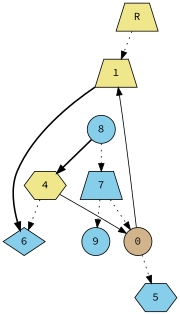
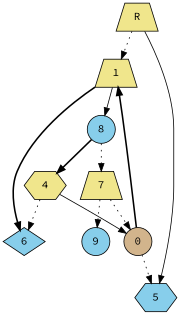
  digraph {
    fontname="Source Code Pro"
    node [fillcolor=skyblue fontname="Source Code Pro" shape=trapezium style=filled]
    edge [fontname="Source Code Pro" style=dotted]
    6 [shape=diamond]
    1 [fillcolor=khaki]
    8 [shape=circle]
    4 [fillcolor=khaki shape=hexagon]
-   7
+   7 [fillcolor=khaki]
    n6 [fillcolor=tan label=0 shape=circle]
    5 [shape=hexagon]
    9 [shape=circle]
    R [fillcolor=khaki]
    1 -> 6 [style=bold]
+   1 -> 8 [style=solid]
    8 -> 4 [style=bold]
    8 -> 7
    4 -> 6
    4 -> n6 [style=solid]
    7 -> n6
    7 -> 9
-   n6 -> 1 [style=solid]
+   n6 -> 1 [style=bold]
    n6 -> 5
    R -> 1
+   R -> 5 [style=solid]
  }
